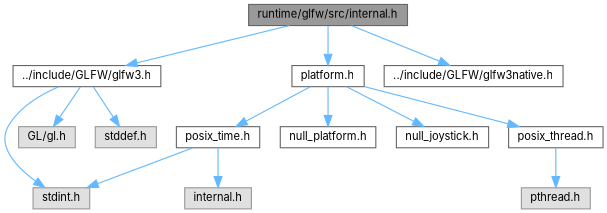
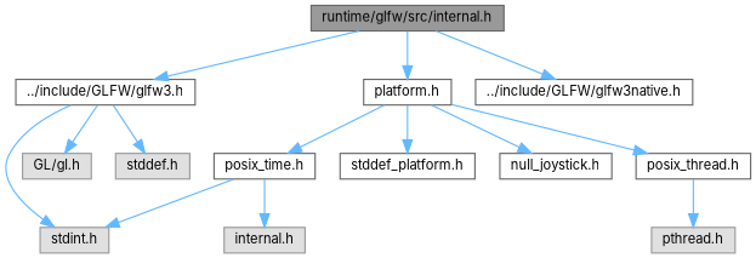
  digraph {
    fontname=Inter
    node [color=grey40 fillcolor=white fontname=Inter fontsize=10 shape=box style=filled]
    edge [color=steelblue1 fontname=Inter fontsize=10 labelfontname=Helvetica labelfontsize=10 style=solid]
    n1 [color=gray40 fillcolor=grey60 fontcolor=black height=0.2 label="runtime/glfw/src/internal.h" width=0.4]
    n2 [height=0.2 label="../include/GLFW/glfw3.h" width=0.4]
    n3 [height=0.2 label="platform.h" width=0.4]
    n4 [height=0.2 label="../include/GLFW/glfw3native.h" width=0.4]
    n5 [color=grey60 fillcolor="#E0E0E0" height=0.2 label="stddef.h" width=0.4]
    n6 [color=grey60 fillcolor="#E0E0E0" height=0.2 label="stdint.h" width=0.4]
    n7 [color=grey60 fillcolor="#E0E0E0" height=0.2 label="GL/gl.h" width=0.4]
-   n8 [height=0.2 label="null_platform.h" width=0.4]
+   n8 [height=0.2 label="stddef_platform.h" width=0.4]
    n9 [height=0.2 label="null_joystick.h" width=0.4]
    n10 [height=0.2 label="posix_thread.h" width=0.4]
    n11 [height=0.2 label="posix_time.h" width=0.4]
    n12 [color=grey60 fillcolor="#E0E0E0" height=0.2 label="pthread.h" width=0.4]
    n13 [color=grey60 fillcolor="#E0E0E0" height=0.2 label="internal.h" width=0.4]
    n1 -> n2
    n1 -> n3
    n1 -> n4
    n2 -> n5
    n2 -> n6
    n2 -> n7
    n3 -> n8
    n3 -> n9
    n3 -> n10
    n3 -> n11
    n10 -> n12
    n11 -> n6
    n11 -> n13
  }
